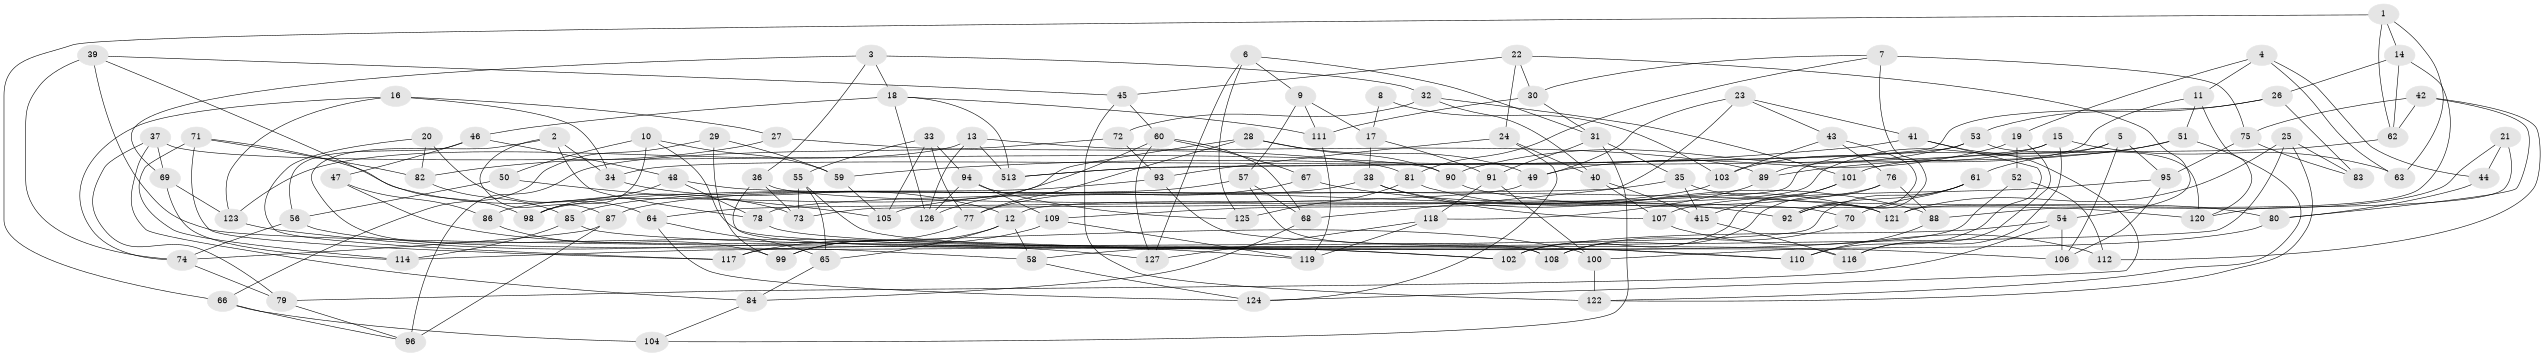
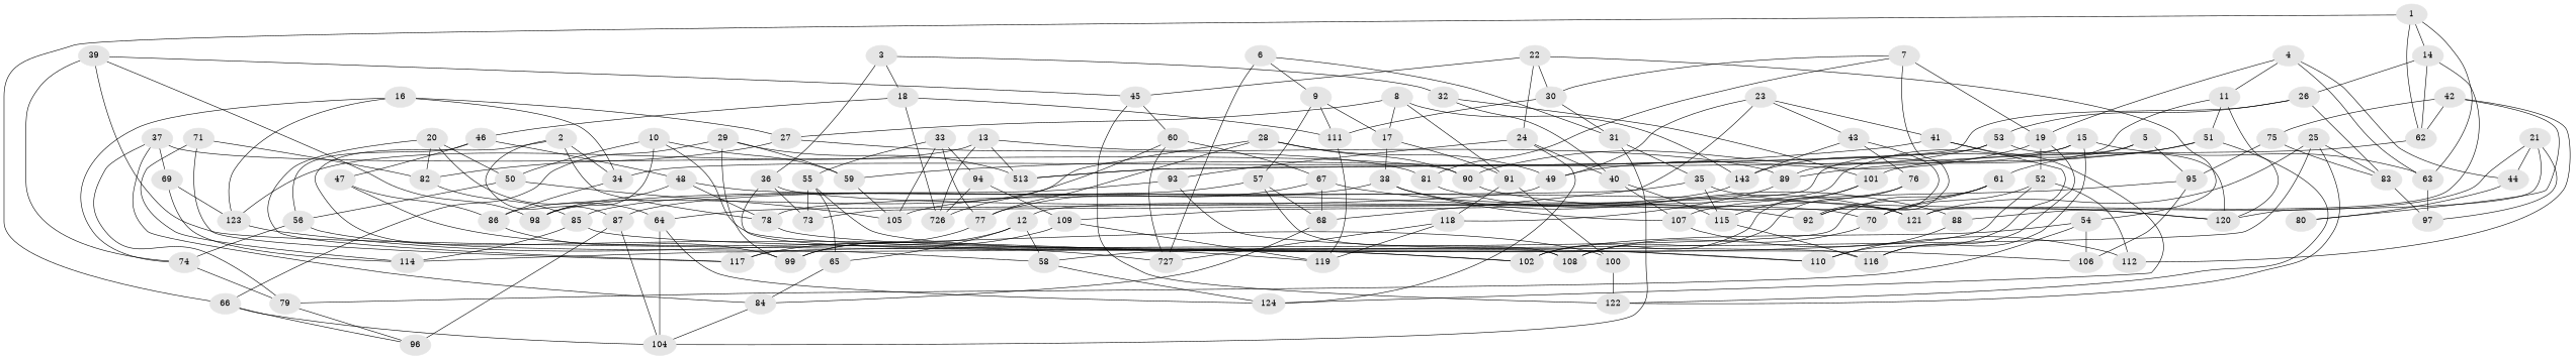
  graph {
    node [color=gray90 style=filled]
    1
    14
    62
    63
    66
    26
    121
    101
+   97
    104
    96
    2
    34
    78
    87
    119
    86
    106
    3
    18
    32
    36
    69
    111
-   126
+   126 [label=726]
    46
    40
-   72
    73
    70
    108
    123
    114
    4
    11
    19
    44
    51
    89
    120
    116
    49
    52
    80
    5
    12
    95
    58
    65
    99
    107
    6
    9
    31
-   125
-   127
+   127 [label=727]
    17
    57
    35
    7
    30
    75
    81
    92
    83
    8
    27
    91
-   103
+   103 [label=143]
    38
    82
    100
    118
    109
    68
    85
    10
    50
    59
    98
    105
    56
    122
    61
    124
    84
    13
    n88 [label=513]
    53
    15
    16
    74
    79
    88
    47
    48
    64
    112
    20
    117
    21
    110
    22
    24
    45
    54
    93
    60
    102
    23
    41
    43
    76
-   115 [label=415]
+   115
    25
    90
    28
    77
    29
    33
    55
    94
    37
    39
    42
    67
    71
    1 -- 14
    1 -- 62
    1 -- 63
    1 -- 66
    14 -- 62
    14 -- 26
    14 -- 121
    62 -- 101
+   63 -- 97
    66 -- 104
    66 -- 96
    26 -- 83
    26 -- n88
    26 -- 53
    101 -- 102
    101 -- 115
    2 -- 34
    2 -- 78
    2 -- 87
    2 -- 119
-   34 -- 12
+   34 -- 86
    78 -- 106
-   87 -- 74
+   87 -- 104
    87 -- 96
    86 -- 99
    3 -- 18
    3 -- 32
    3 -- 36
-   3 -- 69
    18 -- 111
    18 -- 126
    18 -- 46
    32 -- 101
    32 -- 40
-   32 -- 72
    36 -- 73
    36 -- 70
    36 -- 108
    69 -- 123
    69 -- 114
    111 -- 119
    46 -- 56
    46 -- 47
    46 -- 48
    40 -- 107
    40 -- 115
-   72 -- 96
-   72 -- 93
    70 -- 108
    123 -- 127
    4 -- 63
    4 -- 11
    4 -- 19
    4 -- 44
    11 -- 51
    11 -- 89
    11 -- 120
    19 -- 116
    19 -- 49
    19 -- 52
    44 -- 80
    51 -- 89
    51 -- 122
    51 -- 61
    89 -- 118
    49 -- 64
+   52 -- 70
    52 -- 58
    52 -- 112
-   80 -- 100
-   5 -- 106
    5 -- 73
    5 -- 12
    5 -- 95
    12 -- 58
    12 -- 65
    12 -- 99
    95 -- 106
    95 -- 107
    58 -- 124
    65 -- 84
    107 -- 112
    6 -- 9
    6 -- 31
-   6 -- 125
    6 -- 127
    9 -- 111
    9 -- 17
    9 -- 57
    31 -- 104
    31 -- 35
    17 -- 91
    17 -- 38
    57 -- 108
    57 -- 68
    57 -- 85
    35 -- 78
-   35 -- 80
+   35 -- 120
    35 -- 115
    7 -- 30
-   7 -- 75
+   7 -- 19
    7 -- 81
    7 -- 92
    30 -- 111
    30 -- 31
    75 -- 95
    75 -- 83
    81 -- 121
-   81 -- 125
+   83 -- 97
    8 -- 17
-   31 -- 91
+   8 -- 27
+   8 -- 91
    8 -- 103
    27 -- 81
    27 -- 82
    91 -- 100
    91 -- 118
    103 -- 109
    38 -- 87
    38 -- 107
    38 -- 88
    82 -- 85
    100 -- 122
    118 -- 119
    118 -- 127
    109 -- 119
    109 -- 117
    68 -- 84
    85 -- 114
    85 -- 102
    10 -- 116
    10 -- 50
    10 -- 59
    10 -- 98
    50 -- 105
    50 -- 56
    59 -- 105
    56 -- 58
    56 -- 74
    61 -- 70
    61 -- 92
    61 -- 117
    84 -- 104
    13 -- 126
    13 -- 123
    13 -- 89
    13 -- n88
    53 -- 120
    53 -- n88
    53 -- 90
    15 -- 63
    15 -- 34
    15 -- 116
    15 -- 103
    16 -- 34
    16 -- 123
    16 -- 27
    16 -- 74
    74 -- 79
    79 -- 96
    88 -- 110
    47 -- 86
    47 -- 100
    48 -- 121
    48 -- 78
    48 -- 98
-   64 -- 65
+   64 -- 104
    64 -- 124
    20 -- 82
+   20 -- 50
    20 -- 64
    20 -- 117
+   21 -- 97
    21 -- 44
    21 -- 120
    21 -- 88
    22 -- 30
    22 -- 24
    22 -- 45
    22 -- 54
    24 -- 40
    24 -- 124
    24 -- 93
    45 -- 122
    45 -- 60
    54 -- 106
    54 -- 79
    54 -- 102
    93 -- 98
    93 -- 110
    60 -- 126
    60 -- 127
    60 -- 67
    23 -- 49
    23 -- 68
    23 -- 41
    23 -- 43
    41 -- 59
    41 -- 124
    41 -- 110
    43 -- 92
    43 -- 103
    43 -- 76
    76 -- 108
    76 -- 105
-   76 -- 88
    115 -- 116
    25 -- 121
    25 -- 114
    25 -- 83
    25 -- 122
    90 -- 120
    28 -- 86
    28 -- 49
    28 -- 90
    28 -- 77
    77 -- 99
    29 -- 66
    29 -- 99
    29 -- 59
-   18 -- n88
+   29 -- n88
    33 -- 105
    33 -- 77
    33 -- 55
    33 -- 94
    55 -- 73
    55 -- 65
    55 -- 110
    94 -- 126
-   94 -- 125
    94 -- 109
    37 -- 69
    37 -- 84
    37 -- 79
    37 -- 90
    39 -- 98
    39 -- 74
    39 -- 45
    39 -- 102
    42 -- 62
    42 -- 80
    42 -- 75
    42 -- 112
    67 -- 92
-   60 -- 68
+   67 -- 68
    67 -- 77
-   71 -- 73
    71 -- 114
    71 -- 82
    71 -- 117
  }
